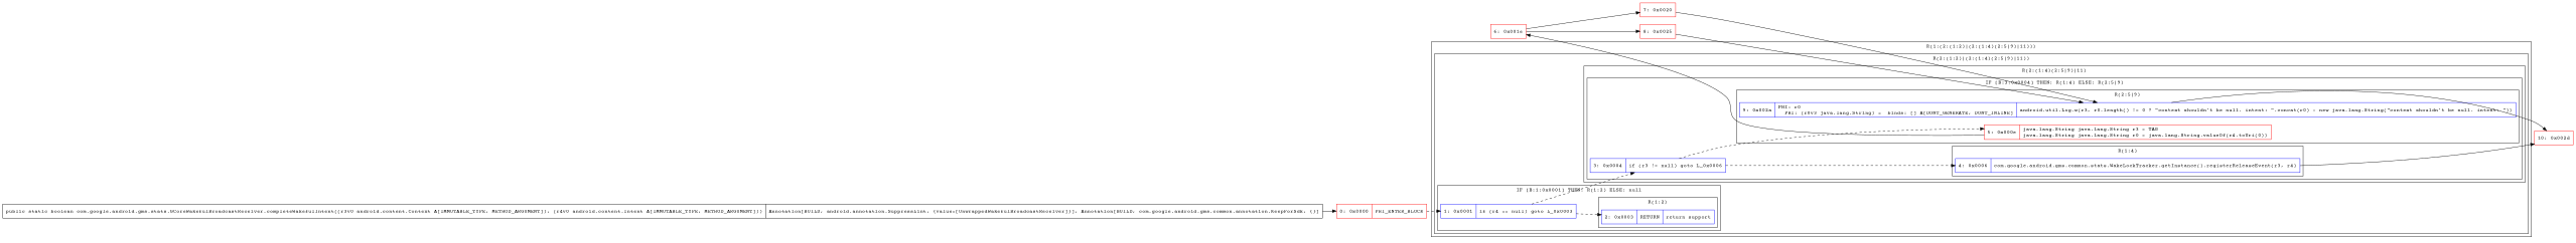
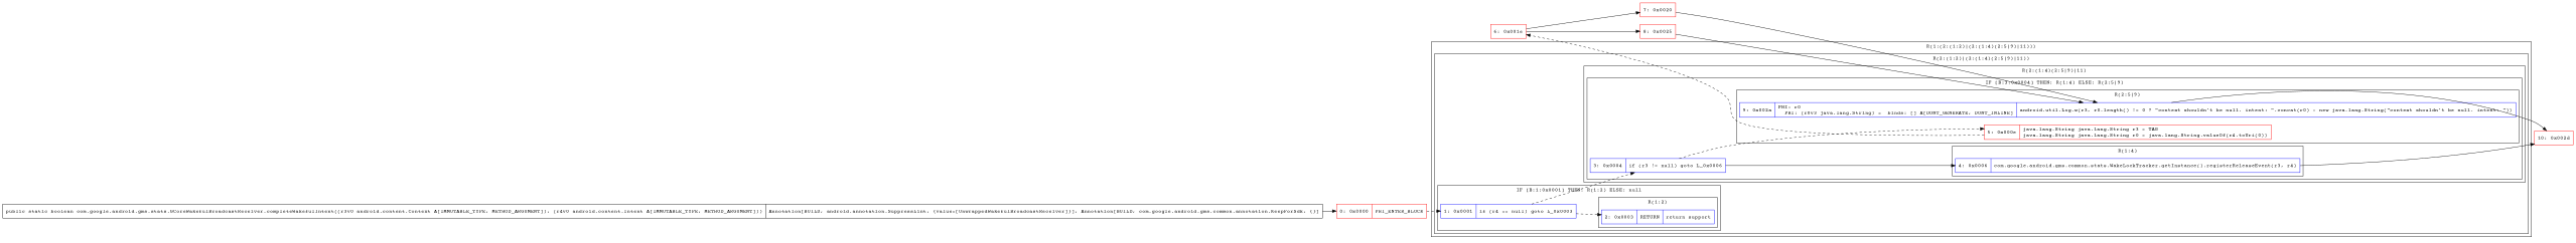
  digraph {
    fontname="Courier Prime"
    rankdir=LR
    node [color=red fontname="Courier Prime" shape=record]
    edge [fontname="Courier Prime"]
    n1 [color=blue label="{2\:\ 0x0003|RETURN\l|return support\l}"]
    n2 [color=blue label="{1\:\ 0x0001|if (r4 == null) goto L_0x0003\l}"]
    n3 [color=blue label="{4\:\ 0x0006|com.google.android.gms.common.stats.WakeLockTracker.getInstance().registerReleaseEvent(r3, r4)\l}"]
    n4 [label="{5\:\ 0x000e|java.lang.String java.lang.String r3 = TAG\ljava.lang.String java.lang.String r0 = java.lang.String.valueOf(r4.toUri(0))\l}"]
    n5 [color=blue label="{9\:\ 0x002a|PHI: r0 \l  PHI: (r0v3 java.lang.String) =  binds: [] A[DONT_GENERATE, DONT_INLINE]\l|android.util.Log.w(r3, r0.length() != 0 ? \"context shouldn't be null. intent: \".concat(r0) : new java.lang.String(\"context shouldn't be null. intent: \"))\l}"]
    n6 [color=blue label="{3\:\ 0x0004|if (r3 != null) goto L_0x0006\l}"]
    n7 [label="{10\:\ 0x002d}"]
    n8 [label="{6\:\ 0x001e}"]
    n9 [label="{7\:\ 0x0020}"]
    n10 [label="{8\:\ 0x0025}"]
    n11 [label="{0\:\ 0x0000|PHI_ENTER_BLOCK\l}"]
    n12 [label="{public static boolean com.google.android.gms.stats.GCoreWakefulBroadcastReceiver.completeWakefulIntent((r3v0 android.content.Context A[IMMUTABLE_TYPE, METHOD_ARGUMENT]), (r4v0 android.content.Intent A[IMMUTABLE_TYPE, METHOD_ARGUMENT]))  | Annotation[BUILD, android.annotation.SuppressLint, \{value=[UnwrappedWakefulBroadcastReceiver]\}], Annotation[BUILD, com.google.android.gms.common.annotation.KeepForSdk, \{\}]\l}" color=""]
    subgraph cluster_1 {
      label="R(1:(2:(1:2)|(2:(1:4)(2:5|9)|11)))"
      subgraph cluster_2 {
        label="R(2:(1:2)|(2:(1:4)(2:5|9)|11))"
        subgraph cluster_3 {
          label="IF [B:1:0x0001] THEN: R(1:2) ELSE: null"
          n2
          subgraph cluster_4 {
            label="R(1:2)"
            n1
          }
        }
        subgraph cluster_5 {
          label="R(2:(1:4)(2:5|9)|11)"
          subgraph cluster_6 {
            label="IF [B:3:0x0004] THEN: R(1:4) ELSE: R(2:5|9)"
            n6
            subgraph cluster_7 {
              label="R(1:4)"
              n3
            }
            subgraph cluster_8 {
              label="R(2:5|9)"
              n4
              n5
            }
          }
        }
      }
    }
    n2 -> n1 [style=dashed]
    n2 -> n6 [style=dashed]
    n3 -> n7
-   n4 -> n8
+   n4 -> n8 [style=dashed]
    n5 -> n7
-   n6 -> n3 [style=dashed]
+   n6 -> n3
    n6 -> n4 [style=dashed]
    n8 -> n9
    n8 -> n10
    n9 -> n5
    n10 -> n5
    n11 -> n2 [style=dashed]
    n12 -> n11
  }
